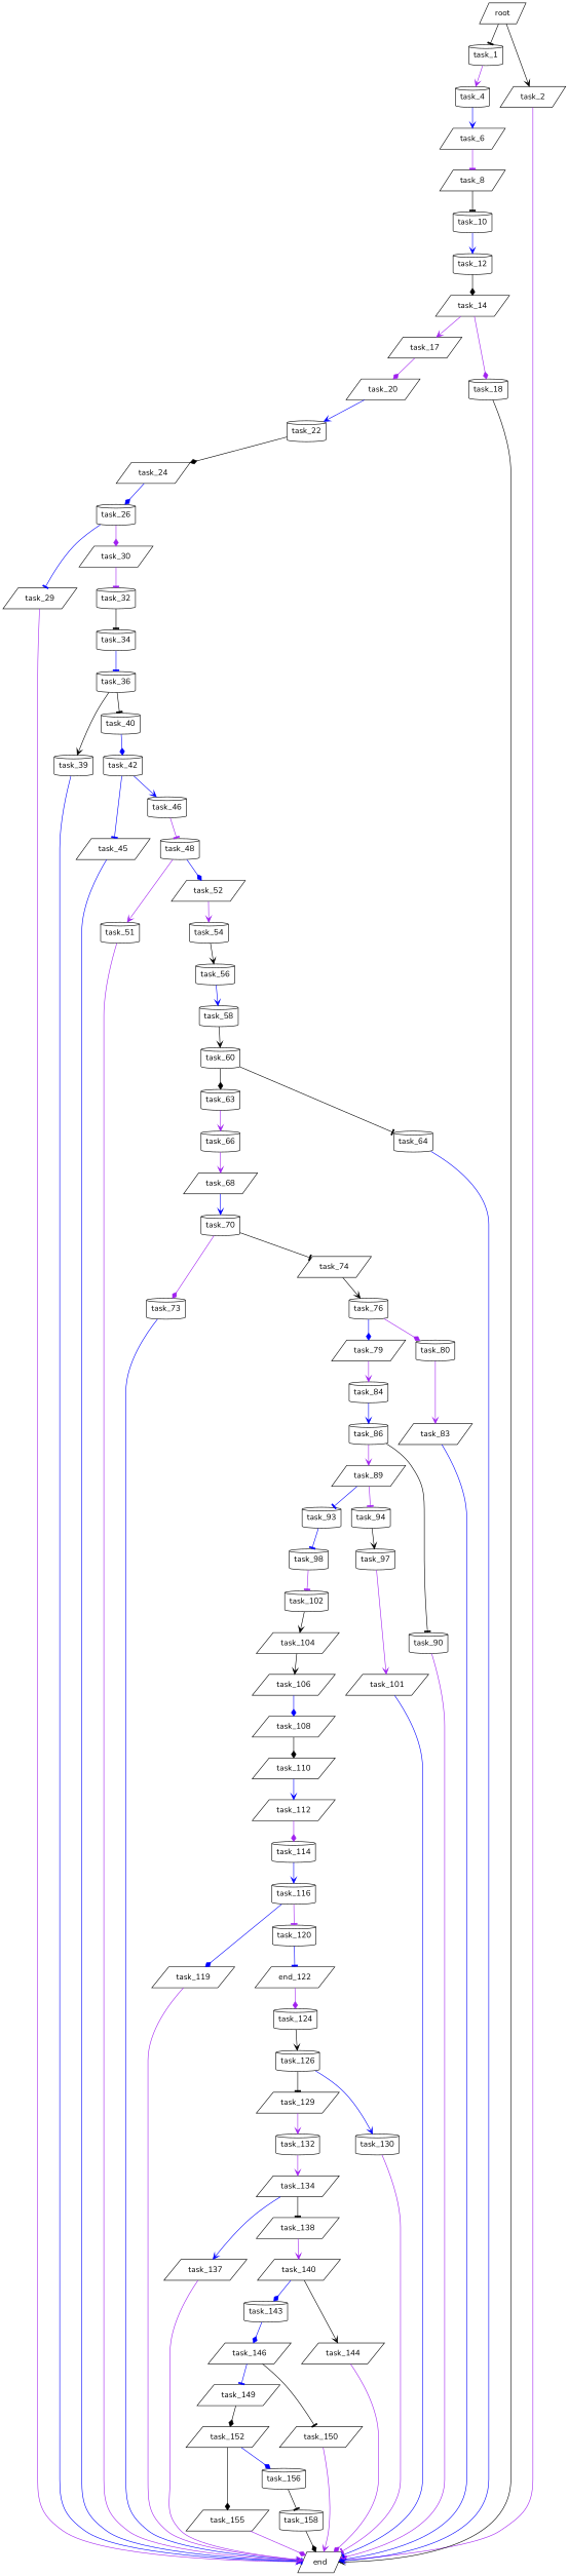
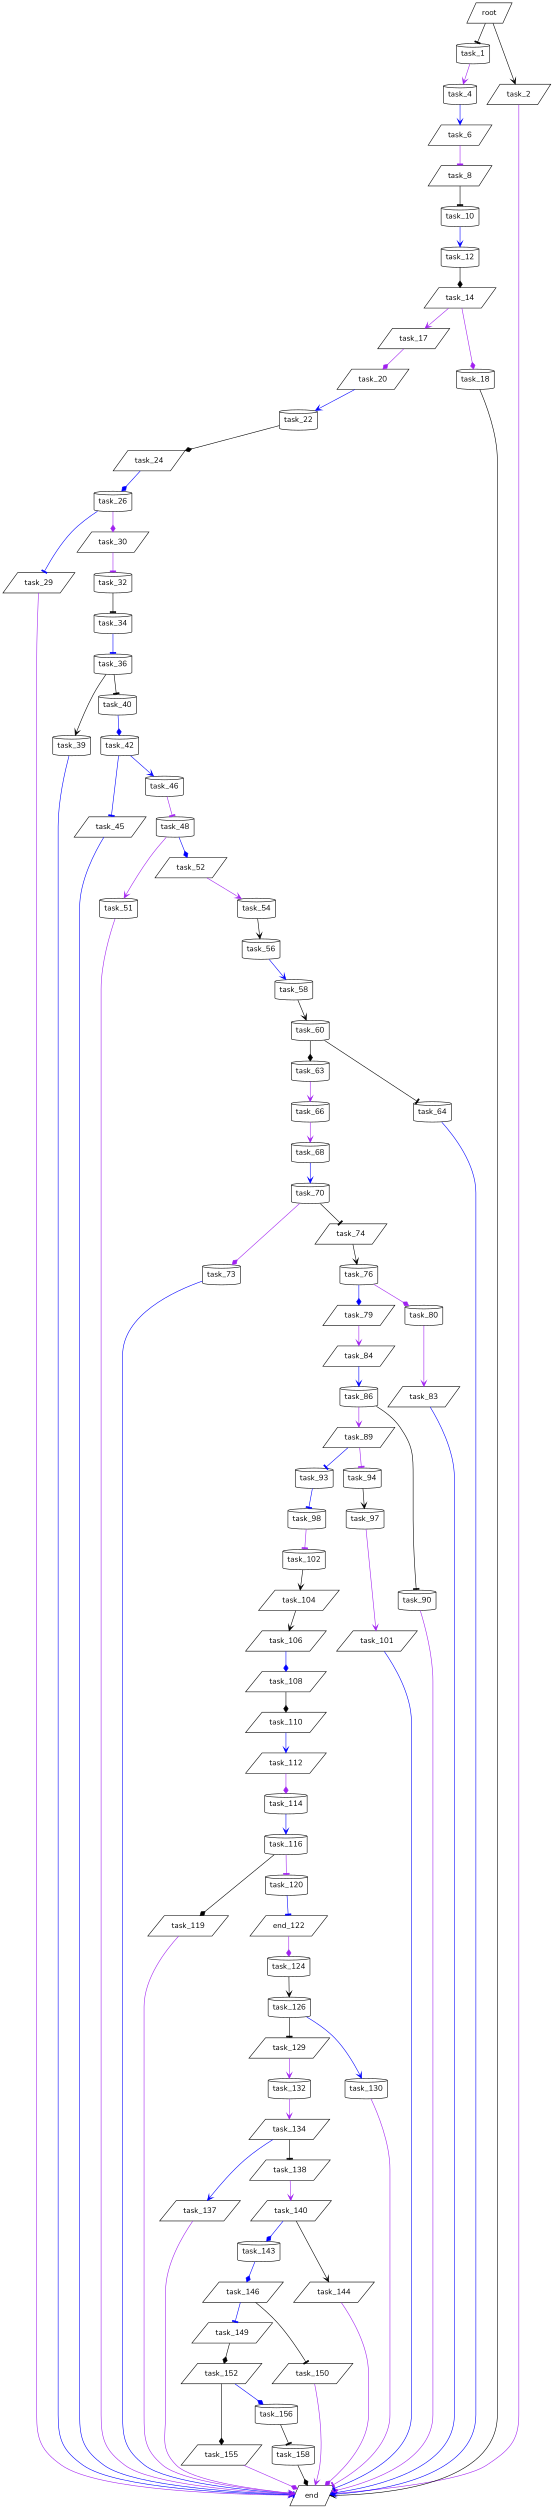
  digraph {
    fontname=Nunito
    node [fontname=Nunito shape=cylinder]
    edge [arrowhead=vee color=purple fontname=Nunito]
    root [shape=parallelogram]
    task_1
    task_2 [shape=parallelogram]
    task_4
    end [shape=parallelogram]
    task_6 [shape=parallelogram]
    task_8 [shape=parallelogram]
    task_10
    task_12
    task_14 [shape=parallelogram]
    task_17 [shape=parallelogram]
    task_18
    task_20 [shape=parallelogram]
    task_22
    task_24 [shape=parallelogram]
    task_26
    task_29 [shape=parallelogram]
    task_30 [shape=parallelogram]
    task_32
    task_34
    task_36
    task_39
    task_40
    task_42
    task_45 [shape=parallelogram]
    task_46
    task_48
    task_51
    task_52 [shape=parallelogram]
    task_54
    task_56
    task_58
    task_60
    task_63
    task_64
    task_66
-   task_68 [shape=parallelogram]
+   task_68
    task_70
    task_73
    task_74 [shape=parallelogram]
    task_76
    task_79 [shape=parallelogram]
    task_80
-   task_84
+   task_84 [shape=parallelogram]
    task_83 [shape=parallelogram]
    task_86
    task_89 [shape=parallelogram]
    task_90
    task_93
    task_94
    task_98
    task_97
    task_102
    task_101 [shape=parallelogram]
    task_104 [shape=parallelogram]
    task_106 [shape=parallelogram]
    task_108 [shape=parallelogram]
    task_110 [shape=parallelogram]
    task_112 [shape=parallelogram]
    task_114
    task_116
    task_119 [shape=parallelogram]
    task_120
    n64 [label=end_122 shape=parallelogram]
    task_124
    task_126
    task_129 [shape=parallelogram]
    task_130
    task_132
    task_134 [shape=parallelogram]
    task_137 [shape=parallelogram]
    task_138 [shape=parallelogram]
    task_140 [shape=parallelogram]
    task_143
    task_144 [shape=parallelogram]
    task_146 [shape=parallelogram]
    task_149 [shape=parallelogram]
    task_150 [shape=parallelogram]
    task_152 [shape=parallelogram]
    task_155 [shape=parallelogram]
    task_156
    task_158
    root -> task_1 [arrowhead=tee color=black]
    root -> task_2 [color=black]
    task_1 -> task_4
    task_2 -> end
    task_4 -> task_6 [color=blue]
    task_6 -> task_8 [arrowhead=tee]
    task_8 -> task_10 [arrowhead=tee color=black]
    task_10 -> task_12 [color=blue]
    task_12 -> task_14 [arrowhead=diamond color=black]
    task_14 -> task_17
    task_14 -> task_18 [arrowhead=diamond]
    task_17 -> task_20 [arrowhead=diamond]
    task_18 -> end [color=black]
    task_20 -> task_22 [color=blue]
    task_22 -> task_24 [arrowhead=diamond color=black]
    task_24 -> task_26 [arrowhead=diamond color=blue]
    task_26 -> task_29 [arrowhead=tee color=blue]
    task_26 -> task_30 [arrowhead=diamond]
    task_29 -> end
    task_30 -> task_32 [arrowhead=tee]
    task_32 -> task_34 [arrowhead=tee color=black]
    task_34 -> task_36 [arrowhead=tee color=blue]
    task_36 -> task_39 [color=black]
    task_36 -> task_40 [arrowhead=tee color=black]
    task_39 -> end [color=blue]
    task_40 -> task_42 [arrowhead=diamond color=blue]
    task_42 -> task_45 [arrowhead=tee color=blue]
    task_42 -> task_46 [color=blue]
    task_45 -> end [arrowhead=tee color=blue]
    task_46 -> task_48 [arrowhead=tee]
    task_48 -> task_51
    task_48 -> task_52 [arrowhead=diamond color=blue]
    task_51 -> end
    task_52 -> task_54
    task_54 -> task_56 [color=black]
    task_56 -> task_58 [color=blue]
    task_58 -> task_60 [color=black]
    task_60 -> task_63 [arrowhead=diamond color=black]
    task_60 -> task_64 [arrowhead=tee color=black]
    task_63 -> task_66
    task_64 -> end [color=blue]
    task_66 -> task_68
    task_68 -> task_70 [color=blue]
    task_70 -> task_73 [arrowhead=diamond]
    task_70 -> task_74 [arrowhead=tee color=black]
    task_73 -> end [color=blue]
    task_74 -> task_76 [color=black]
    task_76 -> task_79 [arrowhead=diamond color=blue]
    task_76 -> task_80 [arrowhead=diamond]
    task_79 -> task_84
    task_80 -> task_83
    task_84 -> task_86 [color=blue]
    task_83 -> end [arrowhead=diamond color=blue]
    task_86 -> task_89
    task_86 -> task_90 [arrowhead=tee color=black]
    task_89 -> task_93 [arrowhead=tee color=blue]
    task_89 -> task_94 [arrowhead=tee]
    task_90 -> end [arrowhead=diamond]
    task_93 -> task_98 [arrowhead=tee color=blue]
    task_94 -> task_97 [color=black]
    task_98 -> task_102 [arrowhead=tee]
    task_97 -> task_101
    task_102 -> task_104 [color=black]
    task_101 -> end [arrowhead=tee color=blue]
    task_104 -> task_106 [color=black]
    task_106 -> task_108 [arrowhead=diamond color=blue]
    task_108 -> task_110 [arrowhead=diamond color=black]
    task_110 -> task_112 [color=blue]
    task_112 -> task_114 [arrowhead=diamond]
    task_114 -> task_116 [color=blue]
-   task_116 -> task_119 [arrowhead=diamond color=blue]
+   task_116 -> task_119 [arrowhead=diamond color=black]
    task_116 -> task_120 [arrowhead=tee]
    task_119 -> end
    task_120 -> n64 [arrowhead=tee color=blue]
    n64 -> task_124 [arrowhead=diamond]
    task_124 -> task_126 [color=black]
    task_126 -> task_129 [arrowhead=tee color=black]
    task_126 -> task_130 [color=blue]
    task_129 -> task_132
    task_130 -> end [arrowhead=tee]
    task_132 -> task_134
    task_134 -> task_137 [color=blue]
    task_134 -> task_138 [arrowhead=tee color=black]
    task_137 -> end
    task_138 -> task_140
    task_140 -> task_143 [arrowhead=diamond color=blue]
    task_140 -> task_144 [color=black]
    task_143 -> task_146 [arrowhead=diamond color=blue]
    task_144 -> end [arrowhead=diamond]
    task_146 -> task_149 [arrowhead=tee color=blue]
    task_146 -> task_150 [arrowhead=tee color=black]
    task_149 -> task_152 [arrowhead=diamond color=black]
    task_150 -> end
    task_152 -> task_155 [arrowhead=diamond color=black]
    task_152 -> task_156 [arrowhead=diamond color=blue]
    task_155 -> end [arrowhead=diamond]
    task_156 -> task_158 [arrowhead=tee color=black]
    task_158 -> end [arrowhead=diamond color=black]
  }
